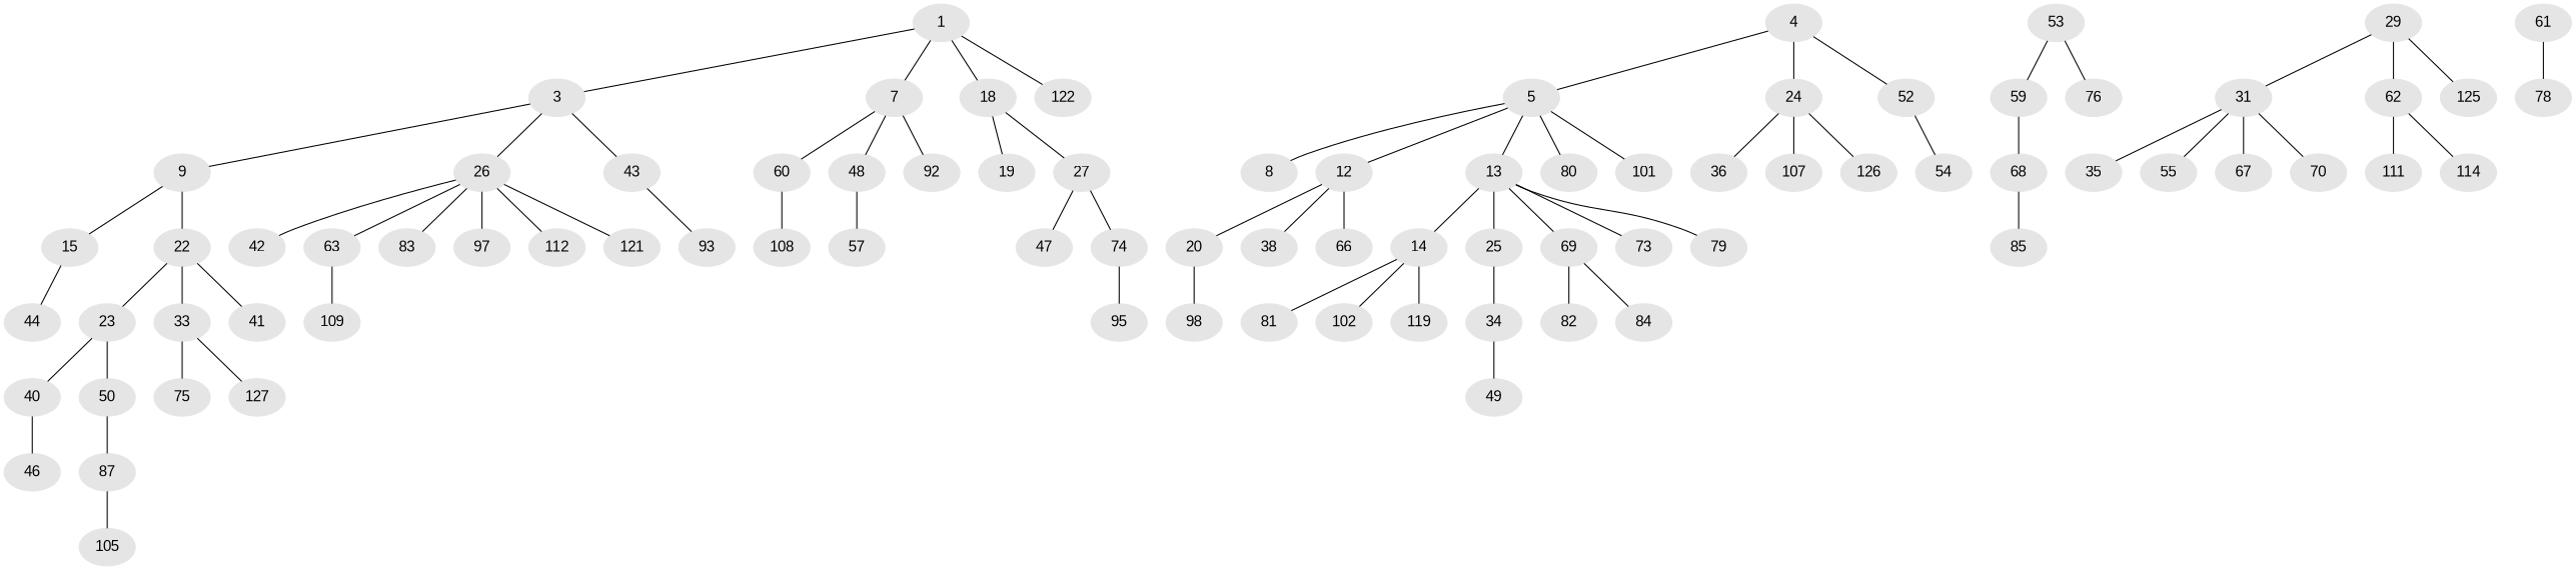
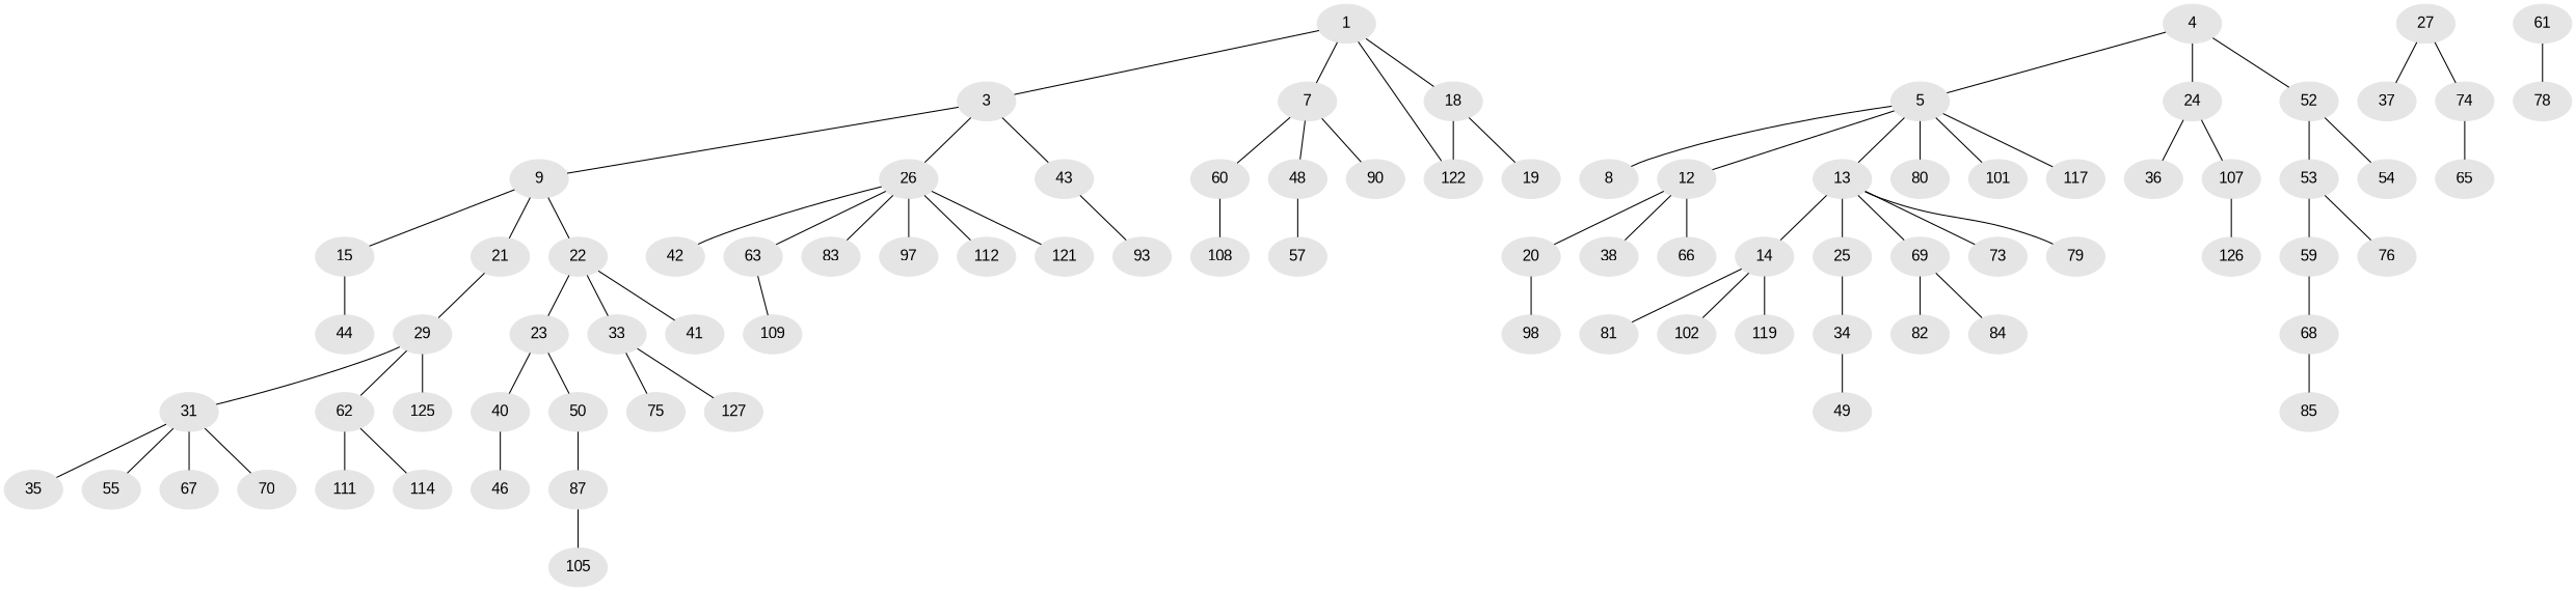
  graph {
    fontname="Liberation Sans"
    node [color=gray90 fontname="Liberation Sans" style=filled]
    edge [fontname="Liberation Sans"]
    1 [super="+2"]
    3
    7 [super="+91"]
    18 [super="+77"]
    122
    9 [super="+88"]
    26 [super="+99"]
    43
    4 [super="+6"]
    5 [super="+11"]
    24 [super="+47"]
    52 [super="+116"]
    n13 [label=60 super="+71"]
    48 [super="+58"]
-   92 [super="+118"]
+   92 [super="+118" label=90]
    19 [super="+28"]
    27
    15
+   21
    22 [super="+96"]
    42 [super="+110"]
    63 [super="+89"]
    83
    97
    112
    121
    93
    8
    12
    13 [super="+16"]
    80
    101
+   117
    36
    107 [super="+113"]
    53
    54
    20 [super="+65"]
    38 [super="+103"]
    66
    14 [super="+51"]
    25
    69
    73
    79
    108
    57 [super="+120"]
    44
    29 [super="+64"]
    23 [super="+32"]
    33 [super="+60"]
    41
    98
    81 [super="+106"]
    102
    119
    34 [super="+123"]
    82 [super="+124"]
    84 [super="+104"]
    61
    78
-   37 [super="+56" label=47]
+   37 [super="+56"]
    74 [super="+86"]
    31 [super="+39"]
    62 [super="+94"]
    125
    40
    50 [super="+70"]
    75
    127
    46
    87
    126
    49
    109
-   95
+   95 [label=65]
    35
    55
    67
    n80 [label=70]
    111
    114
    105 [super="+115"]
    59 [super="+90"]
    76
    68
    85
    1 -- 3
    1 -- 7
    1 -- 18
    1 -- 122
    3 -- 9
    3 -- 26
    3 -- 43
    7 -- n13
    7 -- 48
    7 -- 92
    18 -- 19
-   18 -- 27
+   18 -- 122
    9 -- 15
+   9 -- 21
    9 -- 22
    26 -- 42
    26 -- 63
    26 -- 83
    26 -- 97
    26 -- 112
    26 -- 121
    43 -- 93
    4 -- 5
    4 -- 24
    4 -- 52
    5 -- 8
    5 -- 12
    5 -- 13
    5 -- 80
    5 -- 101
+   5 -- 117
    24 -- 36
    24 -- 107
+   52 -- 53
    52 -- 54
    n13 -- 108
    48 -- 57
    27 -- 37
    27 -- 74
    15 -- 44
+   21 -- 29
    22 -- 23
    22 -- 33
    22 -- 41
    63 -- 109
    12 -- 20
    12 -- 38
    12 -- 66
    13 -- 14
    13 -- 25
    13 -- 69
    13 -- 73
    13 -- 79
-   24 -- 126
+   107 -- 126
    53 -- 59
    53 -- 76
    20 -- 98
    14 -- 81
    14 -- 102
    14 -- 119
    25 -- 34
    69 -- 82
    69 -- 84
    29 -- 31
    29 -- 62
    29 -- 125
    23 -- 40
    23 -- 50
    33 -- 75
    33 -- 127
    34 -- 49
    61 -- 78
    74 -- 95
    31 -- 35
    31 -- 55
    31 -- 67
    31 -- n80
    62 -- 111
    62 -- 114
    40 -- 46
    50 -- 87
    87 -- 105
    59 -- 68
    68 -- 85
  }
